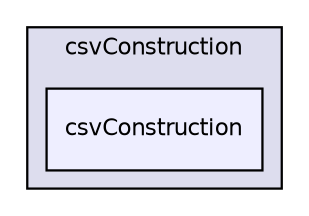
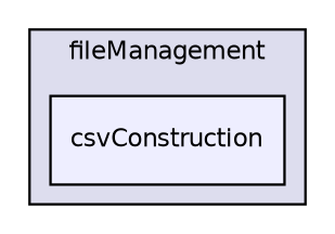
  digraph {
    compound=true
    n1 [fillcolor="#eeeeff" fontname=Helvetica fontsize=10 label=csvConstruction pencolor=black shape=box style=filled]
    subgraph cluster_1 {
      bgcolor="#ddddee"
      fontname=Helvetica
      fontsize=10
-     label=csvConstruction
+     label=fileManagement
      pencolor=black
      n1
    }
  }
